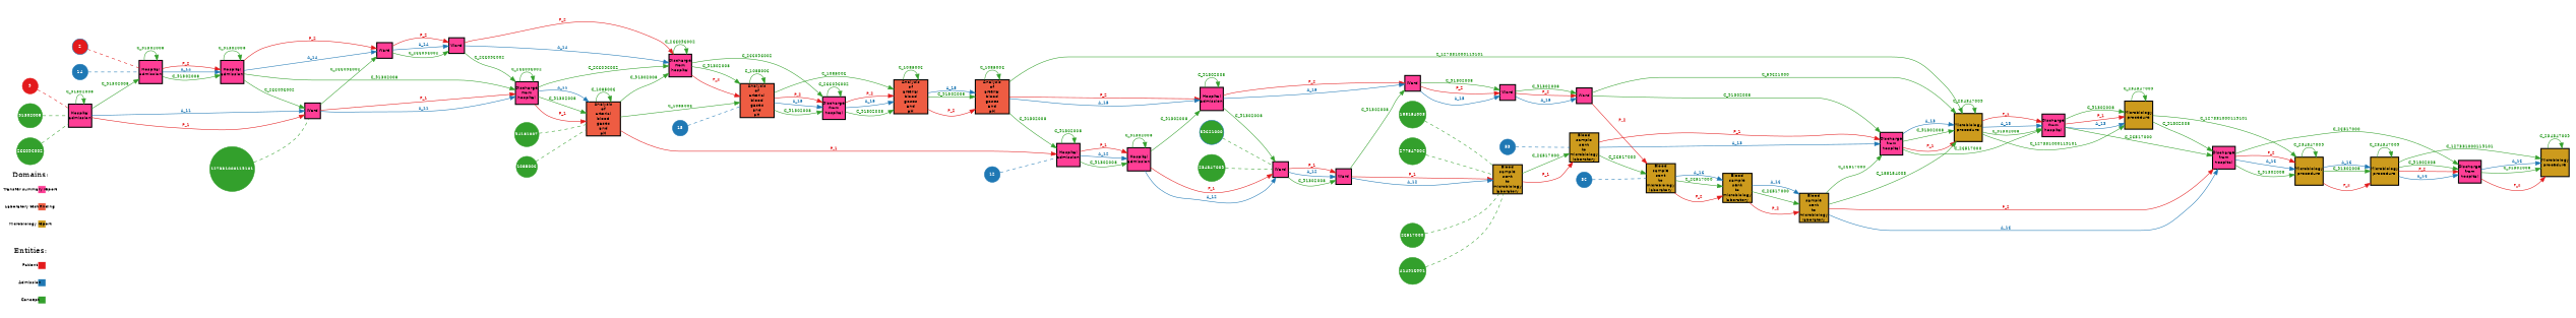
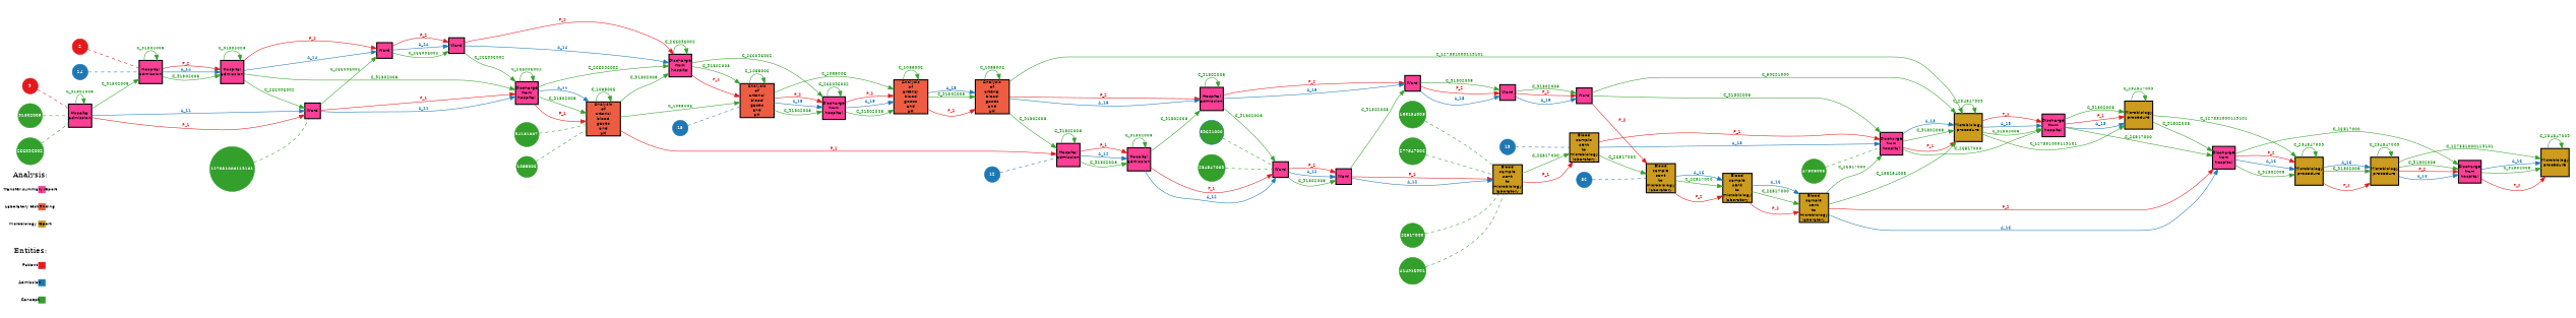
  digraph {
    rankdir=LR
    node [color="#000000" fillcolor=violetred1 fixedsize=false fontname=Helvetica fontsize=8 margin=0 shape=square style=filled penwidth=2]
    edge [color="#33a02c" fontcolor="#33a02c" fontname=Helvetica fontsize=8 penwidth=1]
    n1 [color="#ffffff" fillcolor="#ffffff:#ffffff:#ffffff:#e31a1c" fixedsize=True fontcolor="#000000" height=0.2 label=Patient shape=rectangle style=striped width=0.8 penwidth=""]
    n2 [color="#ffffff" fillcolor="#ffffff:#ffffff:#ffffff:#1f78b4" fixedsize=True fontcolor="#000000" height=0.2 label=Admission shape=rectangle style=striped width=0.8 penwidth=""]
    n3 [color="#ffffff" fillcolor="#ffffff:#ffffff:#ffffff:#33a02c" fixedsize=True fontcolor="#000000" height=0.2 label=Concept shape=rectangle style=striped width=0.8 penwidth=""]
    n4 [color="#ffffff" fillcolor="#ffffff:#ffffff:#ffffff:violetred1" fixedsize=True fontcolor="#000000" height=0.2 label="Transfer summary report" shape=rectangle style=striped width=0.8 penwidth=""]
    n5 [color="#ffffff" fillcolor="#ffffff:#ffffff:#ffffff:tomato2" fixedsize=True fontcolor="#000000" height=0.2 label="Laboratory test finding" shape=rectangle style=striped width=0.8 penwidth=""]
    n6 [color="#ffffff" fillcolor="#ffffff:#ffffff:#ffffff:goldenrod3" fixedsize=True fontcolor="#000000" height=0.2 label="Microbiology report" shape=rectangle style=striped width=0.8 penwidth=""]
    n7 [fillcolor=tomato2 height=0.4 label="Analysis\nof\narterial\nblood\ngases\nand\npH" width=0.4]
    n8 [height=0.4 label="Hospital\nadmission" width=0.4]
    n9 [fillcolor=tomato2 height=0.4 label="Analysis\nof\narterial\nblood\ngases\nand\npH" width=0.4]
    n10 [height=0.4 label="Discharge\nfrom\nhospital" width=0.4]
    n11 [height=0.4 label="Hospital\nadmission" width=0.4]
    n12 [height=0.4 label="Discharge\nfrom\nhospital" width=0.4]
    n13 [fillcolor=tomato2 height=0.4 label="Analysis\nof\narterial\nblood\ngases\nand\npH" width=0.4]
    n14 [height=0.4 label=Ward width=0.4]
    n15 [height=0.4 label="Hospital\nadmission" width=0.4]
    n16 [height=0.4 label=Ward width=0.4]
    n17 [height=0.4 label=Ward width=0.4]
    n18 [fillcolor=goldenrod3 height=0.4 label="Microbiology\nprocedure" width=0.4]
    n19 [height=0.4 label="Discharge\nfrom\nhospital" width=0.4]
    n20 [fillcolor=goldenrod3 height=0.4 label="Microbiology\nprocedure" width=0.4]
    n21 [height=0.4 label="Discharge\nfrom\nhospital" width=0.4]
    n22 [fillcolor=goldenrod3 height=0.4 label="Microbiology\nprocedure" width=0.4]
    n23 [height=0.4 label="Discharge\nfrom\nhospital" width=0.4]
    n24 [height=0.4 label="Hospital\nadmission" width=0.4]
    n25 [height=0.4 label=Ward width=0.4]
    n26 [height=0.4 label="Hospital\nadmission" width=0.4]
    n27 [height=0.4 label="Discharge\nfrom\nhospital" width=0.4]
    n28 [height=0.4 label=Ward width=0.4]
    n29 [height=0.4 label="Hospital\nadmission" width=0.4]
    n30 [height=0.4 label=Ward width=0.4]
    n31 [fillcolor=goldenrod3 height=0.4 label="Blood\nsample\nsent\nto\nmicrobiology\nlaboratory" width=0.4]
    n32 [height=0.4 label="Discharge\nfrom\nhospital" width=0.4]
    n33 [fillcolor=goldenrod3 height=0.4 label="Blood\nsample\nsent\nto\nmicrobiology\nlaboratory" width=0.4]
    n34 [fillcolor=goldenrod3 height=0.4 label="Blood\nsample\nsent\nto\nmicrobiology\nlaboratory" width=0.4]
    n35 [fillcolor=goldenrod3 height=0.4 label="Blood\nsample\nsent\nto\nmicrobiology\nlaboratory" width=0.4]
    n36 [height=0.4 label=Ward width=0.4]
    n37 [fillcolor=goldenrod3 height=0.4 label="Microbiology\nprocedure" width=0.4]
    n38 [fillcolor=goldenrod3 height=0.4 label="Microbiology\nprocedure" width=0.4]
    n39 [fillcolor=tomato2 height=0.4 label="Analysis\nof\narterial\nblood\ngases\nand\npH" width=0.4]
    n40 [height=0.4 label=Ward width=0.4]
    n41 [fillcolor=goldenrod3 height=0.4 label="Blood\nsample\nsent\nto\nmicrobiology\nlaboratory" width=0.4]
    n42 [color="#e31a1c" fillcolor="#e31a1c" fontcolor="#ffffff" height=0.4 label=9 shape=circle width=0.4 penwidth=""]
-   n43 [color="#1f78b4" fillcolor="#e31a1c" fontcolor="#ffffff" height=0.4 label=2 shape=circle width=0.4 penwidth=""]
+   n43 [color="#e31a1c" fillcolor="#e31a1c" fontcolor="#ffffff" height=0.4 label=2 shape=circle width=0.4 penwidth=""]
    n44 [color="#1f78b4" fillcolor="#1f78b4" fontcolor="#ffffff" height=0.4 label=12 shape=circle width=0.4 penwidth=""]
-   n45 [color="#1f78b4" fillcolor="#1f78b4" fontcolor="#ffffff" height=0.4 label=53 shape=circle width=0.4 penwidth=""]
+   n45 [color="#1f78b4" fillcolor="#1f78b4" fontcolor="#ffffff" height=0.4 label=13 shape=circle width=0.4 penwidth=""]
    n46 [color="#1f78b4" fillcolor="#1f78b4" fontcolor="#ffffff" height=0.4 label=14 shape=circle width=0.4 penwidth=""]
    n47 [color="#1f78b4" fillcolor="#1f78b4" fontcolor="#ffffff" height=0.4 label=15 shape=circle width=0.4 penwidth=""]
    n48 [color="#1f78b4" fillcolor="#1f78b4" fontcolor="#ffffff" height=0.4 label=36 shape=circle width=0.4 penwidth=""]
    n49 [color="#33a02c" fillcolor="#33a02c" fontcolor="#ffffff" height=0.4 label=91302008 shape=circle width=0.4 penwidth=""]
    n50 [color="#33a02c" fillcolor="#33a02c" fontcolor="#ffffff" height=0.4 label=127331000119101 shape=circle width=0.4 penwidth=""]
    n51 [color="#33a02c" fillcolor="#33a02c" fontcolor="#ffffff" height=0.4 label=266096002 shape=circle width=0.4 penwidth=""]
    n52 [color="#33a02c" fillcolor="#33a02c" fontcolor="#ffffff" height=0.4 label=1085006 shape=circle width=0.4 penwidth=""]
    n53 [color="#1f78b4" fillcolor="#33a02c" fontcolor="#ffffff" height=0.4 label=59621000 shape=circle width=0.4 penwidth=""]
    n54 [color="#33a02c" fillcolor="#33a02c" fontcolor="#ffffff" height=0.4 label=234347009 shape=circle width=0.4 penwidth=""]
    n55 [color="#33a02c" fillcolor="#33a02c" fontcolor="#ffffff" height=0.4 label=26517000 shape=circle width=0.4 penwidth=""]
    n56 [color="#33a02c" fillcolor="#33a02c" fontcolor="#ffffff" height=0.4 label=94181007 shape=circle width=0.4 penwidth=""]
    n57 [color="#33a02c" fillcolor="#33a02c" fontcolor="#ffffff" height=0.4 label=414916001 shape=circle width=0.4 penwidth=""]
    n58 [color="#33a02c" fillcolor="#33a02c" fontcolor="#ffffff" height=0.4 label=188154003 shape=circle width=0.4 penwidth=""]
    n59 [color="#33a02c" fillcolor="#33a02c" fontcolor="#ffffff" height=0.4 label=277547006 shape=circle width=0.4 penwidth=""]
+   n60 [color="#33a02c" fillcolor="#33a02c" fontcolor="#ffffff" height=0.4 label=47505003 shape=circle width=0.4 penwidth=""]
    subgraph cluster_1 {
      color="#ffffff"
      label="\nEntities:"
      style=filled
      n1
      n2
      n3
    }
    subgraph cluster_2 {
      color="#ffffff"
-     label="Domains:"
+     label="Analysis:"
      style=filled
      n4
      n5
      n6
    }
    n7 -> n7 [label=C_1085006]
    n7 -> n8 [color="#e31a1c" fontcolor="#e31a1c" label=P_1]
    n7 -> n9 [label=C_1085006]
    n7 -> n10 [label=C_91302008]
    n8 -> n8 [label=C_91302008]
    n8 -> n11 [color="#e31a1c" fontcolor="#e31a1c" label=P_1]
    n8 -> n11 [color="#1f78b4" fontcolor="#1f78b4" label=A_12]
    n8 -> n11 [label=C_91302008]
    n9 -> n9 [label=C_1085006]
    n9 -> n12 [color="#e31a1c" fontcolor="#e31a1c" label=P_2]
    n9 -> n12 [color="#1f78b4" fontcolor="#1f78b4" label=A_15]
    n9 -> n12 [label=C_91302008]
    n9 -> n13 [label=C_1085006]
    n10 -> n9 [color="#e31a1c" fontcolor="#e31a1c" label=P_2]
    n10 -> n9 [label=C_91302008]
    n10 -> n10 [label=C_266096002]
    n10 -> n12 [label=C_266096002]
    n11 -> n11 [label=C_91302008]
    n11 -> n14 [color="#e31a1c" fontcolor="#e31a1c" label=P_1]
    n11 -> n14 [color="#1f78b4" fontcolor="#1f78b4" label=A_12]
    n11 -> n15 [label=C_91302008]
    n12 -> n12 [label=C_266096002]
    n12 -> n13 [color="#e31a1c" fontcolor="#e31a1c" label=P_2]
    n12 -> n13 [color="#1f78b4" fontcolor="#1f78b4" label=A_15]
    n12 -> n13 [label=C_91302008]
    n13 -> n13 [label=C_1085006]
    n13 -> n39 [color="#e31a1c" fontcolor="#e31a1c" label=P_2]
    n13 -> n39 [color="#1f78b4" fontcolor="#1f78b4" label=A_15]
    n13 -> n39 [label=C_91302008]
    n14 -> n16 [color="#e31a1c" fontcolor="#e31a1c" label=P_1]
    n14 -> n16 [color="#1f78b4" fontcolor="#1f78b4" label=A_12]
    n14 -> n16 [label=C_91302008]
    n15 -> n14 [label=C_91302008]
    n15 -> n15 [label=C_91302008]
    n15 -> n17 [color="#e31a1c" fontcolor="#e31a1c" label=P_2]
    n15 -> n17 [color="#1f78b4" fontcolor="#1f78b4" label=A_15]
    n16 -> n17 [label=C_91302008]
    n16 -> n35 [color="#e31a1c" fontcolor="#e31a1c" label=P_1]
    n16 -> n35 [color="#1f78b4" fontcolor="#1f78b4" label=A_12]
    n17 -> n36 [color="#e31a1c" fontcolor="#e31a1c" label=P_2]
    n17 -> n36 [color="#1f78b4" fontcolor="#1f78b4" label=A_15]
    n17 -> n36 [label=C_91302008]
    n18 -> n18 [label=C_234347009]
    n18 -> n19 [color="#e31a1c" fontcolor="#e31a1c" label=P_1]
    n18 -> n19 [color="#1f78b4" fontcolor="#1f78b4" label=A_13]
    n18 -> n19 [label=C_91302008]
    n18 -> n20 [label=C_127331000119101]
    n19 -> n20 [color="#e31a1c" fontcolor="#e31a1c" label=P_1]
    n19 -> n20 [color="#1f78b4" fontcolor="#1f78b4" label=A_13]
    n19 -> n20 [label=C_91302008]
    n19 -> n21 [label=C_26517000]
    n20 -> n20 [label=C_234347009]
    n20 -> n21 [label=C_91302008]
    n20 -> n22 [label=C_127331000119101]
    n21 -> n22 [color="#e31a1c" fontcolor="#e31a1c" label=P_2]
    n21 -> n22 [color="#1f78b4" fontcolor="#1f78b4" label=A_16]
    n21 -> n22 [label=C_91302008]
    n21 -> n23 [label=C_26517000]
    n22 -> n22 [label=C_234347009]
    n22 -> n37 [color="#e31a1c" fontcolor="#e31a1c" label=P_2]
    n22 -> n37 [color="#1f78b4" fontcolor="#1f78b4" label=A_16]
    n22 -> n37 [label=C_91302008]
    n23 -> n38 [color="#e31a1c" fontcolor="#e31a1c" label=P_2]
    n23 -> n38 [color="#1f78b4" fontcolor="#1f78b4" label=A_16]
    n23 -> n38 [label=C_91302008]
    n24 -> n24 [label=C_91302008]
    n24 -> n25 [color="#e31a1c" fontcolor="#e31a1c" label=P_1]
    n24 -> n25 [color="#1f78b4" fontcolor="#1f78b4" label=A_11]
    n24 -> n26 [label=C_91302008]
    n25 -> n27 [color="#e31a1c" fontcolor="#e31a1c" label=P_1]
    n25 -> n27 [color="#1f78b4" fontcolor="#1f78b4" label=A_11]
    n25 -> n28 [label=C_266096002]
    n26 -> n26 [label=C_91302008]
    n26 -> n29 [color="#e31a1c" fontcolor="#e31a1c" label=P_2]
    n26 -> n29 [color="#1f78b4" fontcolor="#1f78b4" label=A_14]
    n26 -> n29 [label=C_91302008]
    n27 -> n7 [color="#e31a1c" fontcolor="#e31a1c" label=P_1]
    n27 -> n7 [color="#1f78b4" fontcolor="#1f78b4" label=A_11]
    n27 -> n7 [label=C_91302008]
    n27 -> n10 [label=C_266096002]
    n27 -> n27 [label=C_266096002]
    n28 -> n30 [color="#e31a1c" fontcolor="#e31a1c" label=P_2]
    n28 -> n30 [color="#1f78b4" fontcolor="#1f78b4" label=A_14]
    n28 -> n30 [label=C_266096002]
    n29 -> n25 [label=C_266096002]
    n29 -> n27 [label=C_91302008]
    n29 -> n28 [color="#e31a1c" fontcolor="#e31a1c" label=P_2]
    n29 -> n28 [color="#1f78b4" fontcolor="#1f78b4" label=A_14]
    n29 -> n29 [label=C_91302008]
    n30 -> n10 [color="#e31a1c" fontcolor="#e31a1c" label=P_2]
    n30 -> n10 [color="#1f78b4" fontcolor="#1f78b4" label=A_14]
    n30 -> n27 [label=C_266096002]
    n31 -> n32 [color="#e31a1c" fontcolor="#e31a1c" label=P_1]
    n31 -> n32 [color="#1f78b4" fontcolor="#1f78b4" label=A_13]
    n31 -> n33 [label=C_26517000]
    n32 -> n18 [color="#e31a1c" fontcolor="#e31a1c" label=P_1]
    n32 -> n18 [color="#1f78b4" fontcolor="#1f78b4" label=A_13]
    n32 -> n18 [label=C_91302008]
    n32 -> n19 [label=C_26517000]
    n33 -> n34 [color="#e31a1c" fontcolor="#e31a1c" label=P_2]
    n33 -> n34 [color="#1f78b4" fontcolor="#1f78b4" label=A_16]
    n33 -> n34 [label=C_26517000]
    n34 -> n41 [color="#e31a1c" fontcolor="#e31a1c" label=P_2]
    n34 -> n41 [color="#1f78b4" fontcolor="#1f78b4" label=A_16]
    n34 -> n41 [label=C_26517000]
    n35 -> n31 [color="#e31a1c" fontcolor="#e31a1c" label=P_1]
    n35 -> n31 [label=C_26517000]
    n36 -> n40 [color="#e31a1c" fontcolor="#e31a1c" label=P_2]
    n36 -> n40 [color="#1f78b4" fontcolor="#1f78b4" label=A_15]
    n36 -> n40 [label=C_91302008]
    n37 -> n23 [color="#e31a1c" fontcolor="#e31a1c" label=P_2]
    n37 -> n23 [color="#1f78b4" fontcolor="#1f78b4" label=A_16]
    n37 -> n23 [label=C_91302008]
    n37 -> n37 [label=C_234347009]
    n37 -> n38 [label=C_127331000119101]
    n38 -> n38 [label=C_234347009]
    n39 -> n8 [label=C_91302008]
    n39 -> n15 [color="#e31a1c" fontcolor="#e31a1c" label=P_2]
    n39 -> n15 [color="#1f78b4" fontcolor="#1f78b4" label=A_15]
    n39 -> n18 [label=C_127331000119101]
    n39 -> n39 [label=C_1085006]
    n40 -> n18 [label=C_59621000]
    n40 -> n32 [label=C_91302008]
    n40 -> n33 [color="#e31a1c" fontcolor="#e31a1c" label=P_2]
    n41 -> n18 [label=C_188154003]
    n41 -> n21 [color="#e31a1c" fontcolor="#e31a1c" label=P_2]
    n41 -> n21 [color="#1f78b4" fontcolor="#1f78b4" label=A_16]
    n41 -> n32 [label=C_26517000]
    n42 -> n24 [arrowhead=none color="#e31a1c" style=dashed fontcolor="" fontname="" fontsize="" penwidth=""]
    n43 -> n26 [arrowhead=none color="#e31a1c" style=dashed fontcolor="" fontname="" fontsize="" penwidth=""]
    n44 -> n8 [arrowhead=none color="#1f78b4" style=dashed fontcolor="" fontname="" fontsize="" penwidth=""]
    n45 -> n31 [arrowhead=none color="#1f78b4" style=dashed fontcolor="" fontname="" fontsize="" penwidth=""]
    n46 -> n26 [arrowhead=none color="#1f78b4" style=dashed fontcolor="" fontname="" fontsize="" penwidth=""]
    n47 -> n9 [arrowhead=none color="#1f78b4" style=dashed fontcolor="" fontname="" fontsize="" penwidth=""]
    n48 -> n33 [arrowhead=none color="#1f78b4" style=dashed fontcolor="" fontname="" fontsize="" penwidth=""]
    n49 -> n24 [arrowhead=none style=dashed fontcolor="" fontname="" fontsize="" penwidth=""]
    n50 -> n25 [arrowhead=none style=dashed fontcolor="" fontname="" fontsize="" penwidth=""]
    n51 -> n24 [arrowhead=none style=dashed fontcolor="" fontname="" fontsize="" penwidth=""]
    n52 -> n7 [arrowhead=none style=dashed fontcolor="" fontname="" fontsize="" penwidth=""]
    n53 -> n14 [arrowhead=none style=dashed fontcolor="" fontname="" fontsize="" penwidth=""]
    n54 -> n14 [arrowhead=none style=dashed fontcolor="" fontname="" fontsize="" penwidth=""]
    n55 -> n35 [arrowhead=none style=dashed fontcolor="" fontname="" fontsize="" penwidth=""]
    n56 -> n7 [arrowhead=none style=dashed fontcolor="" fontname="" fontsize="" penwidth=""]
    n57 -> n35 [arrowhead=none style=dashed fontcolor="" fontname="" fontsize="" penwidth=""]
    n58 -> n35 [arrowhead=none style=dashed fontcolor="" fontname="" fontsize="" penwidth=""]
    n59 -> n35 [arrowhead=none style=dashed fontcolor="" fontname="" fontsize="" penwidth=""]
+   n60 -> n32 [arrowhead=none style=dashed fontcolor="" fontname="" fontsize="" penwidth=""]
  }
